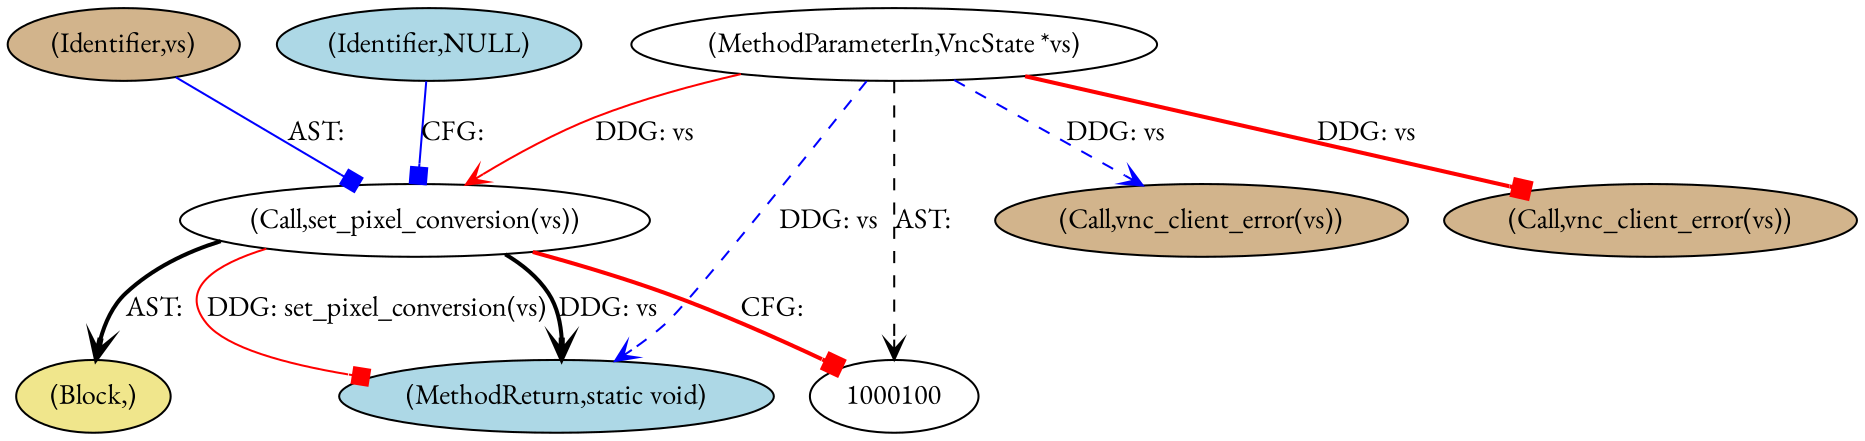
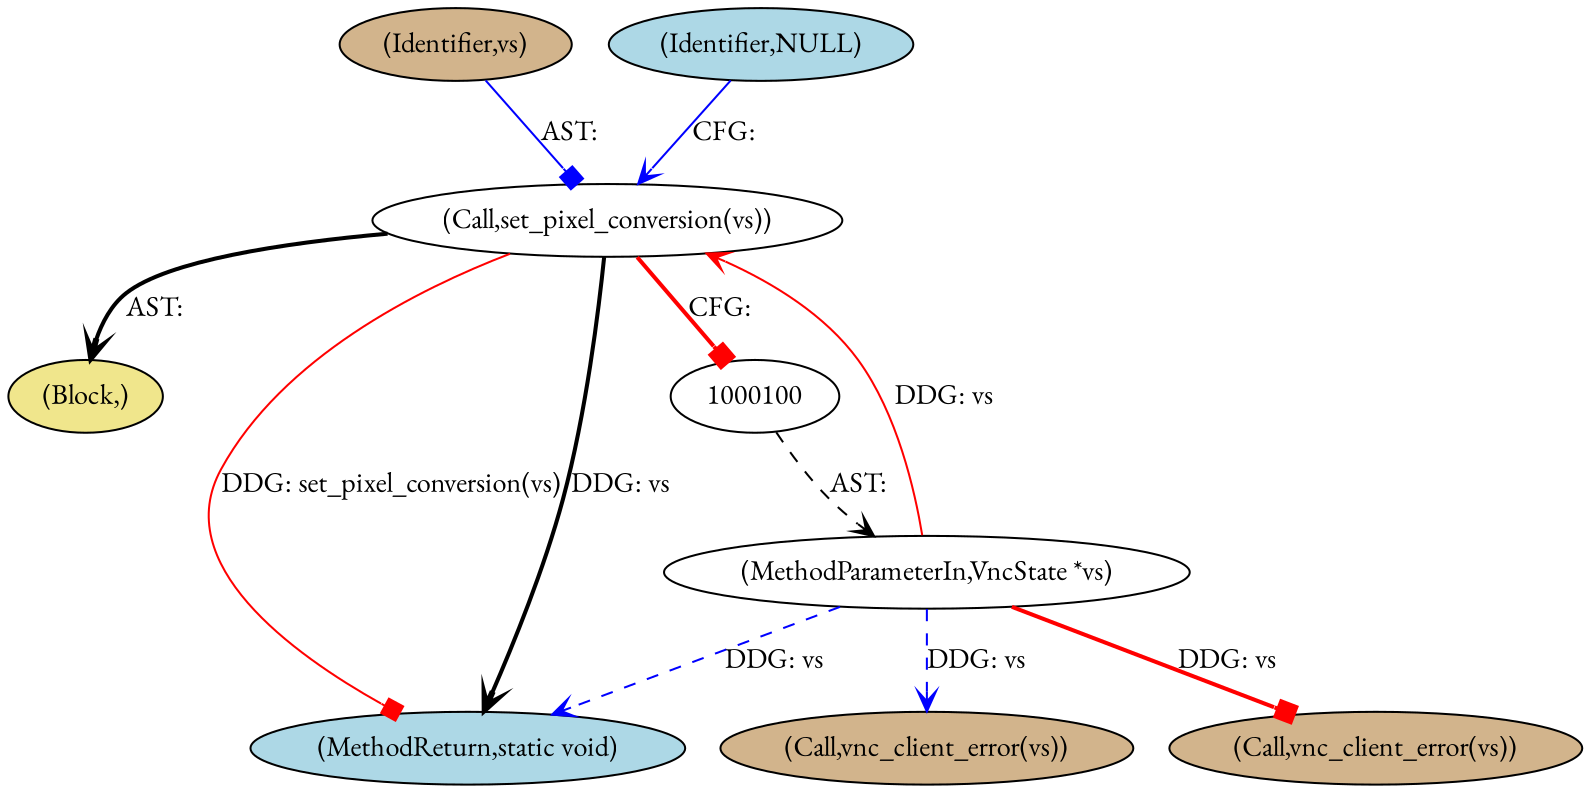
  digraph {
    fontname="EB Garamond"
    node [fillcolor=white fontname="EB Garamond" style=filled]
    edge [arrowhead=vee color=red fontname="EB Garamond" style=bold]
    n1 [label="(Call,set_pixel_conversion(vs))"]
    n2 [fillcolor=khaki label="(Block,)"]
    n3 [fillcolor=lightblue label="(MethodReturn,static void)"]
    1000100
    n5 [fillcolor=tan label="(Identifier,vs)"]
    n6 [label="(MethodParameterIn,VncState *vs)"]
    n7 [fillcolor=tan label="(Call,vnc_client_error(vs))"]
    n8 [fillcolor=tan label="(Call,vnc_client_error(vs))"]
    n9 [fillcolor=lightblue label="(Identifier,NULL)"]
    n1 -> n2 [color=black label="AST: "]
    n1 -> n3 [arrowhead=box label="DDG: set_pixel_conversion(vs)" style=solid]
    n1 -> n3 [color=black label="DDG: vs"]
    n1 -> 1000100 [arrowhead=box label="CFG: "]
    n5 -> n1 [arrowhead=box color=blue label="AST: " style=solid]
    n6 -> n1 [label="DDG: vs" style=solid]
    n6 -> n3 [color=blue label="DDG: vs" style=dashed]
-   n6 -> 1000100 [color=black label="AST: " style=dashed]
+   1000100 -> n6 [color=black label="AST: " style=dashed]
    n6 -> n7 [color=blue label="DDG: vs" style=dashed]
    n6 -> n8 [arrowhead=box label="DDG: vs"]
-   n9 -> n1 [arrowhead=box color=blue label="CFG: " style=solid]
+   n9 -> n1 [color=blue label="CFG: " style=solid]
  }
